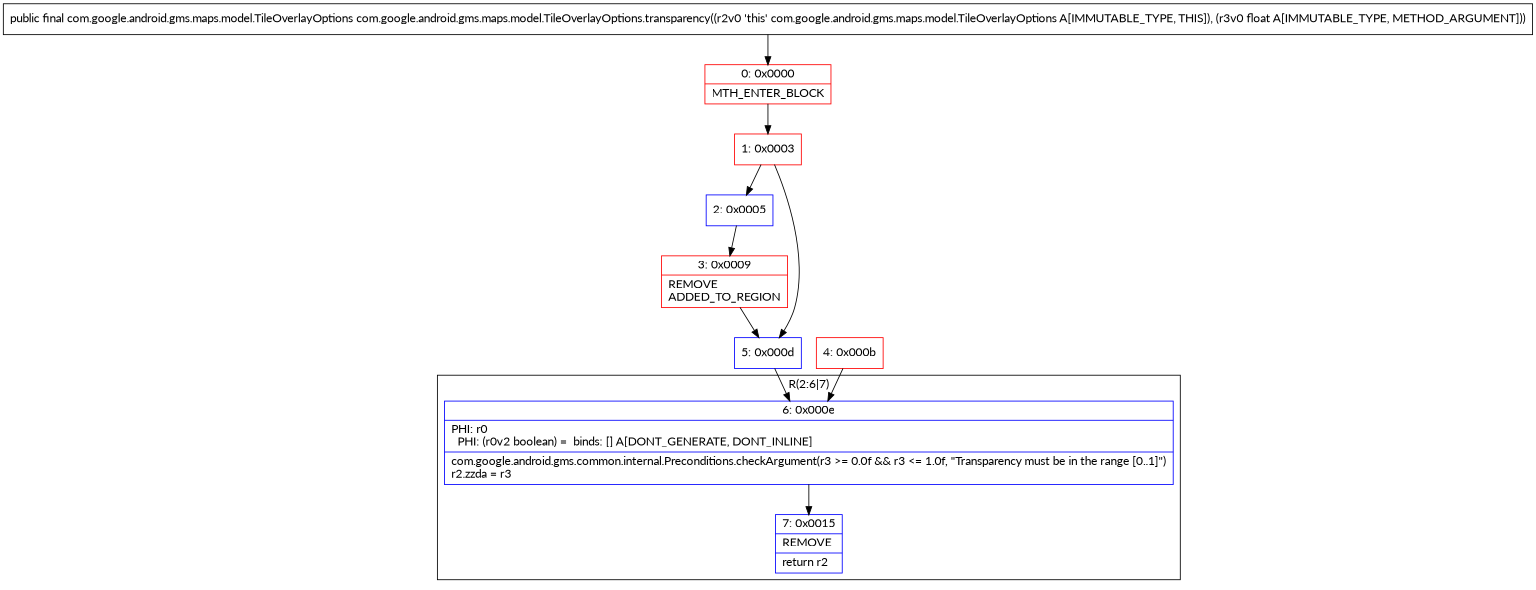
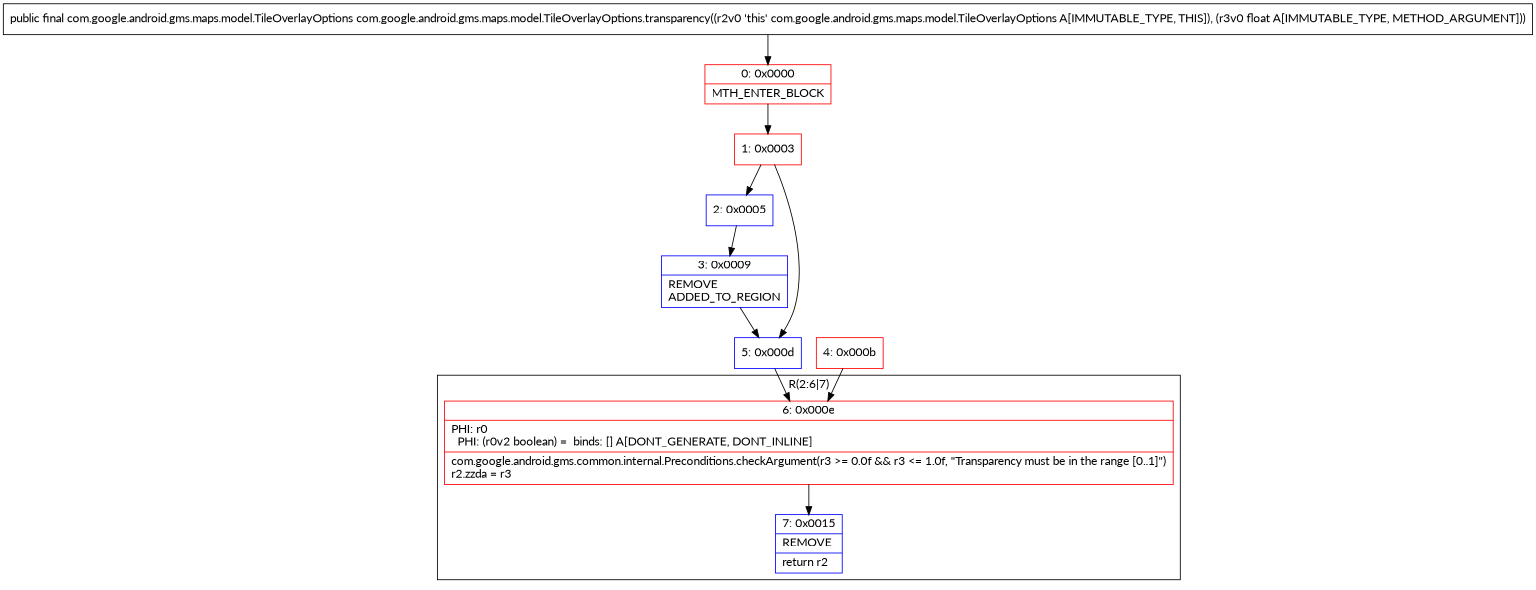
  digraph {
    fontname=Lato
    node [color=blue fontname=Lato shape=record]
    edge [fontname=Lato]
-   n1 [label="{6\:\ 0x000e|PHI: r0 \l  PHI: (r0v2 boolean) =  binds: [] A[DONT_GENERATE, DONT_INLINE]\l|com.google.android.gms.common.internal.Preconditions.checkArgument(r3 \>= 0.0f && r3 \<= 1.0f, \"Transparency must be in the range [0..1]\")\lr2.zzda = r3\l}"]
+   n1 [color=red label="{6\:\ 0x000e|PHI: r0 \l  PHI: (r0v2 boolean) =  binds: [] A[DONT_GENERATE, DONT_INLINE]\l|com.google.android.gms.common.internal.Preconditions.checkArgument(r3 \>= 0.0f && r3 \<= 1.0f, \"Transparency must be in the range [0..1]\")\lr2.zzda = r3\l}"]
    n2 [label="{7\:\ 0x0015|REMOVE\l|return r2\l}"]
    n3 [color=red label="{0\:\ 0x0000|MTH_ENTER_BLOCK\l}"]
    n4 [color=red label="{1\:\ 0x0003}"]
    n5 [label="{2\:\ 0x0005}"]
    n6 [label="{5\:\ 0x000d}"]
-   n7 [color=red label="{3\:\ 0x0009|REMOVE\lADDED_TO_REGION\l}"]
+   n7 [label="{3\:\ 0x0009|REMOVE\lADDED_TO_REGION\l}"]
    n8 [color=red label="{4\:\ 0x000b}"]
    n9 [label="{public final com.google.android.gms.maps.model.TileOverlayOptions com.google.android.gms.maps.model.TileOverlayOptions.transparency((r2v0 'this' com.google.android.gms.maps.model.TileOverlayOptions A[IMMUTABLE_TYPE, THIS]), (r3v0 float A[IMMUTABLE_TYPE, METHOD_ARGUMENT])) }" color=""]
    subgraph cluster_1 {
      label="R(2:6|7)"
      n1
      n2
    }
    n1 -> n2
    n3 -> n4
    n4 -> n5
    n4 -> n6
    n5 -> n7
    n6 -> n1
    n7 -> n6
    n8 -> n1
    n9 -> n3
  }
